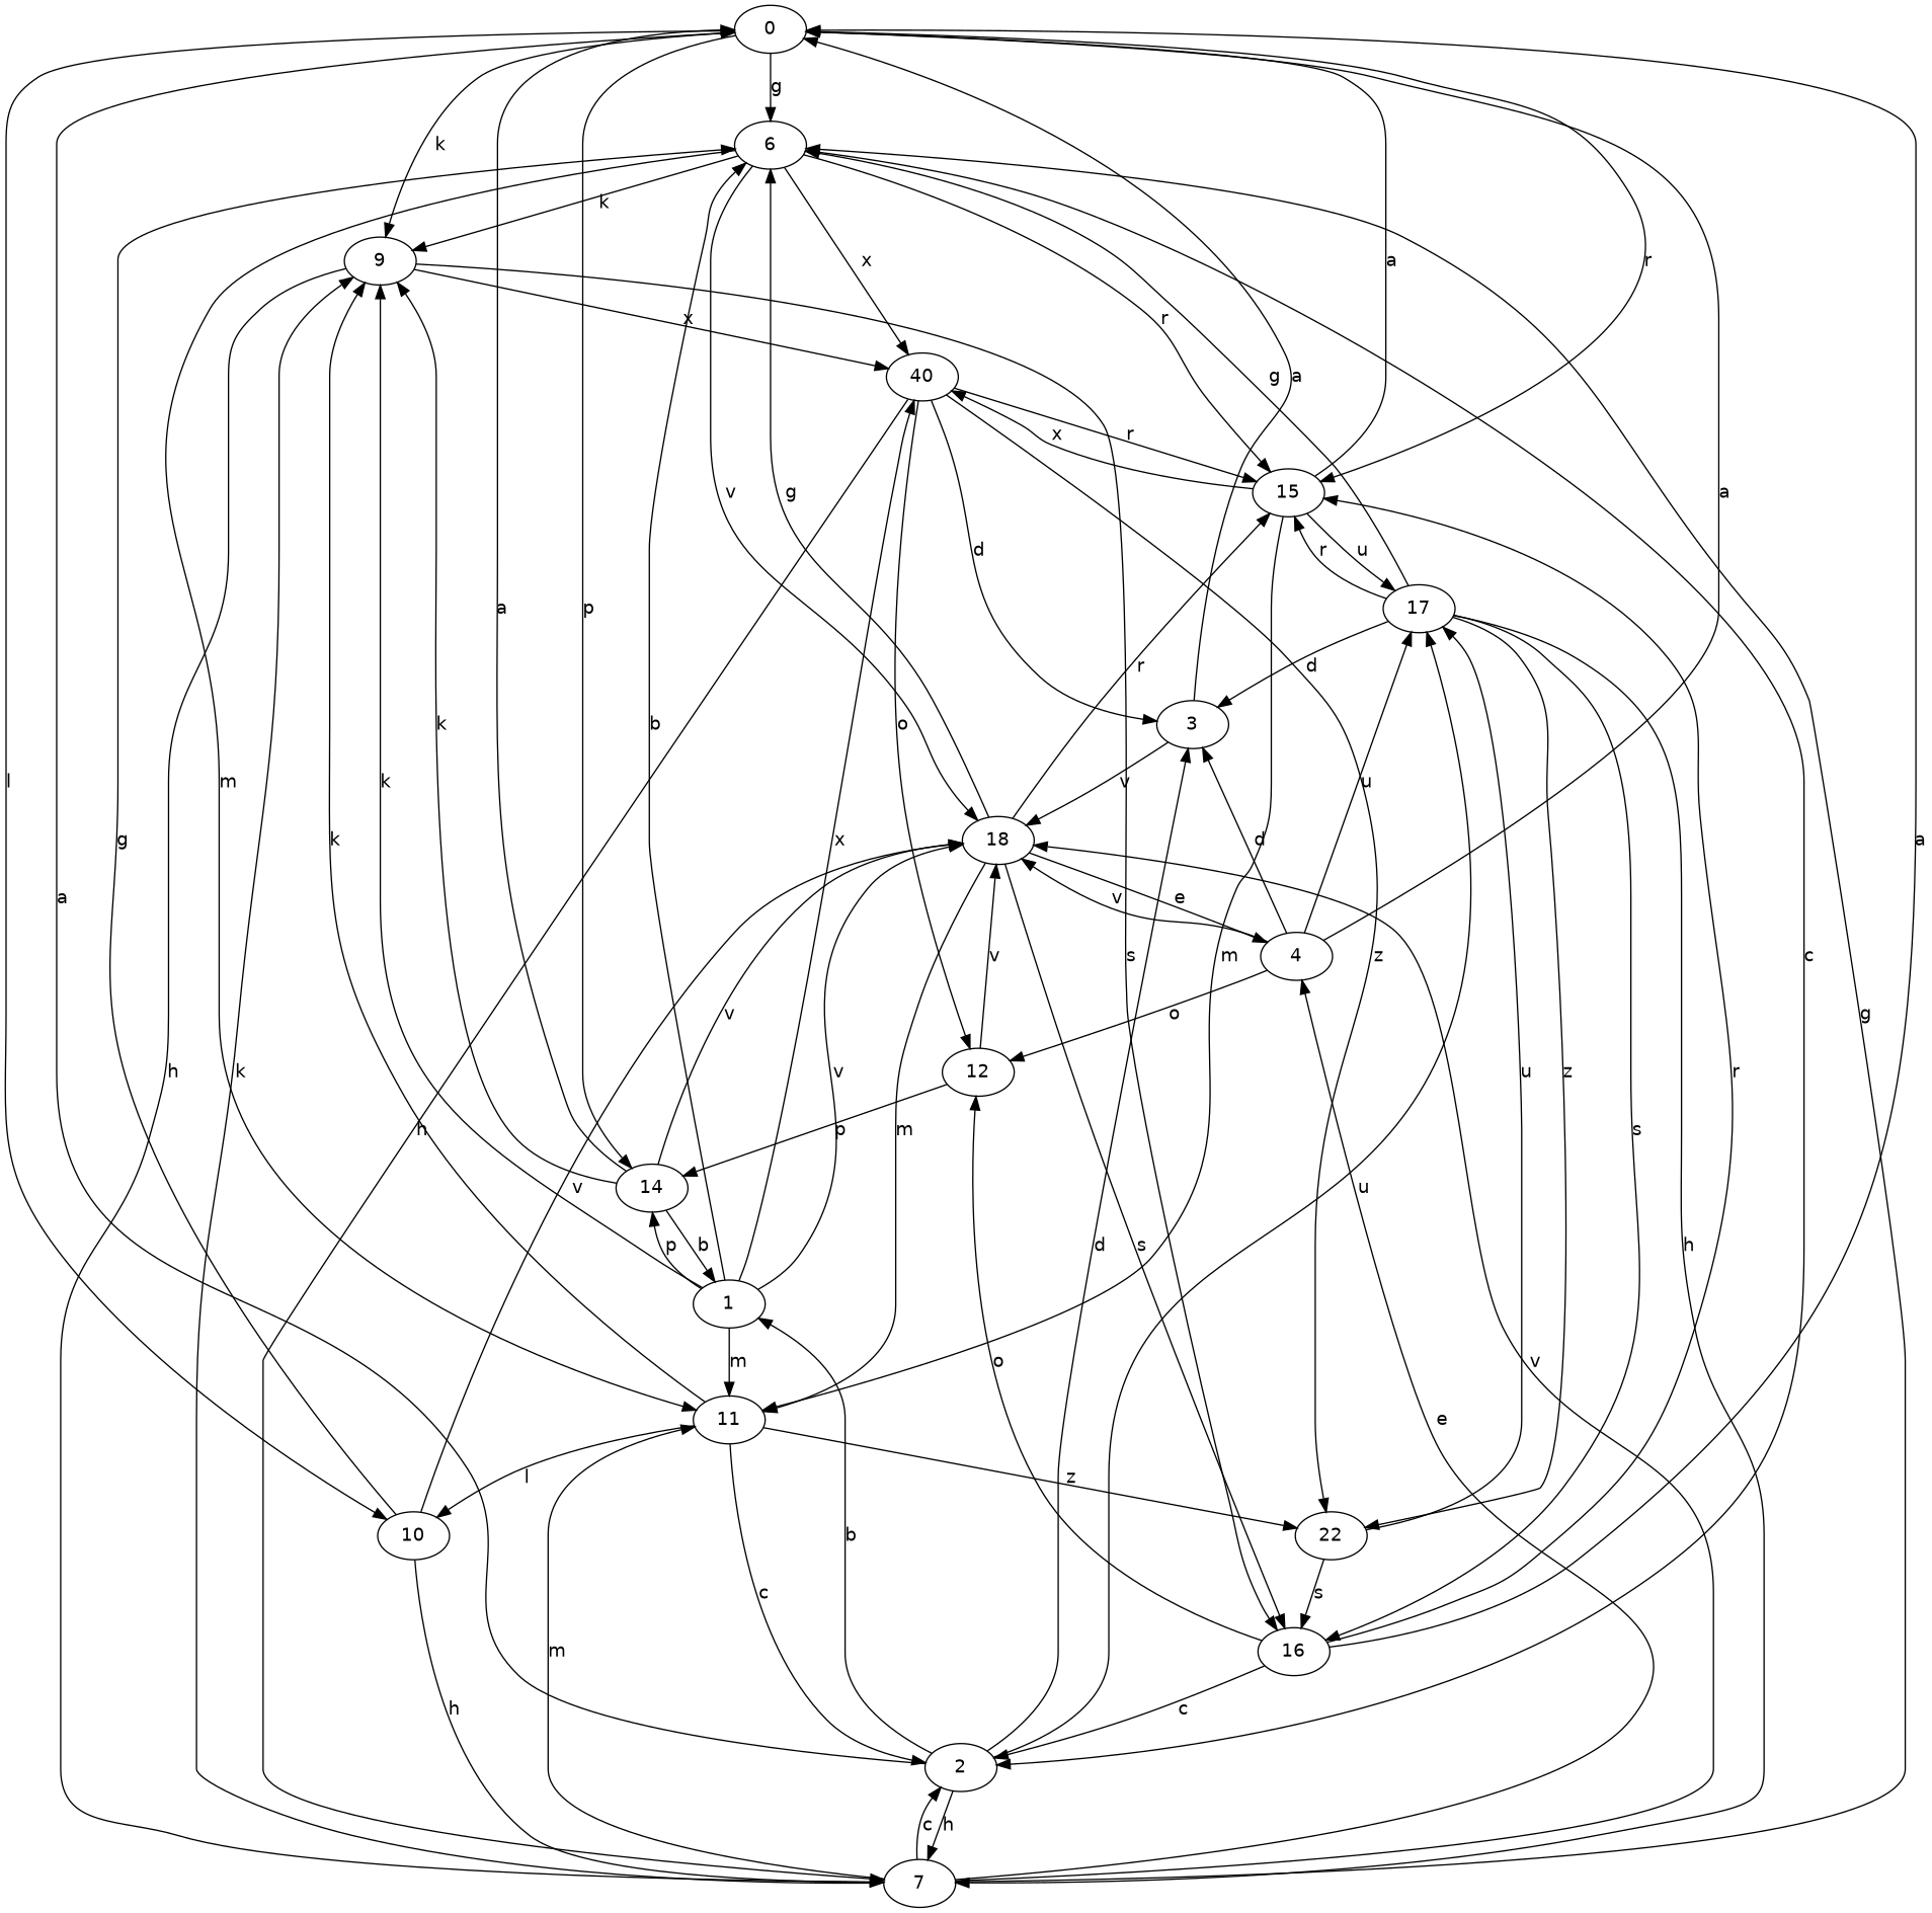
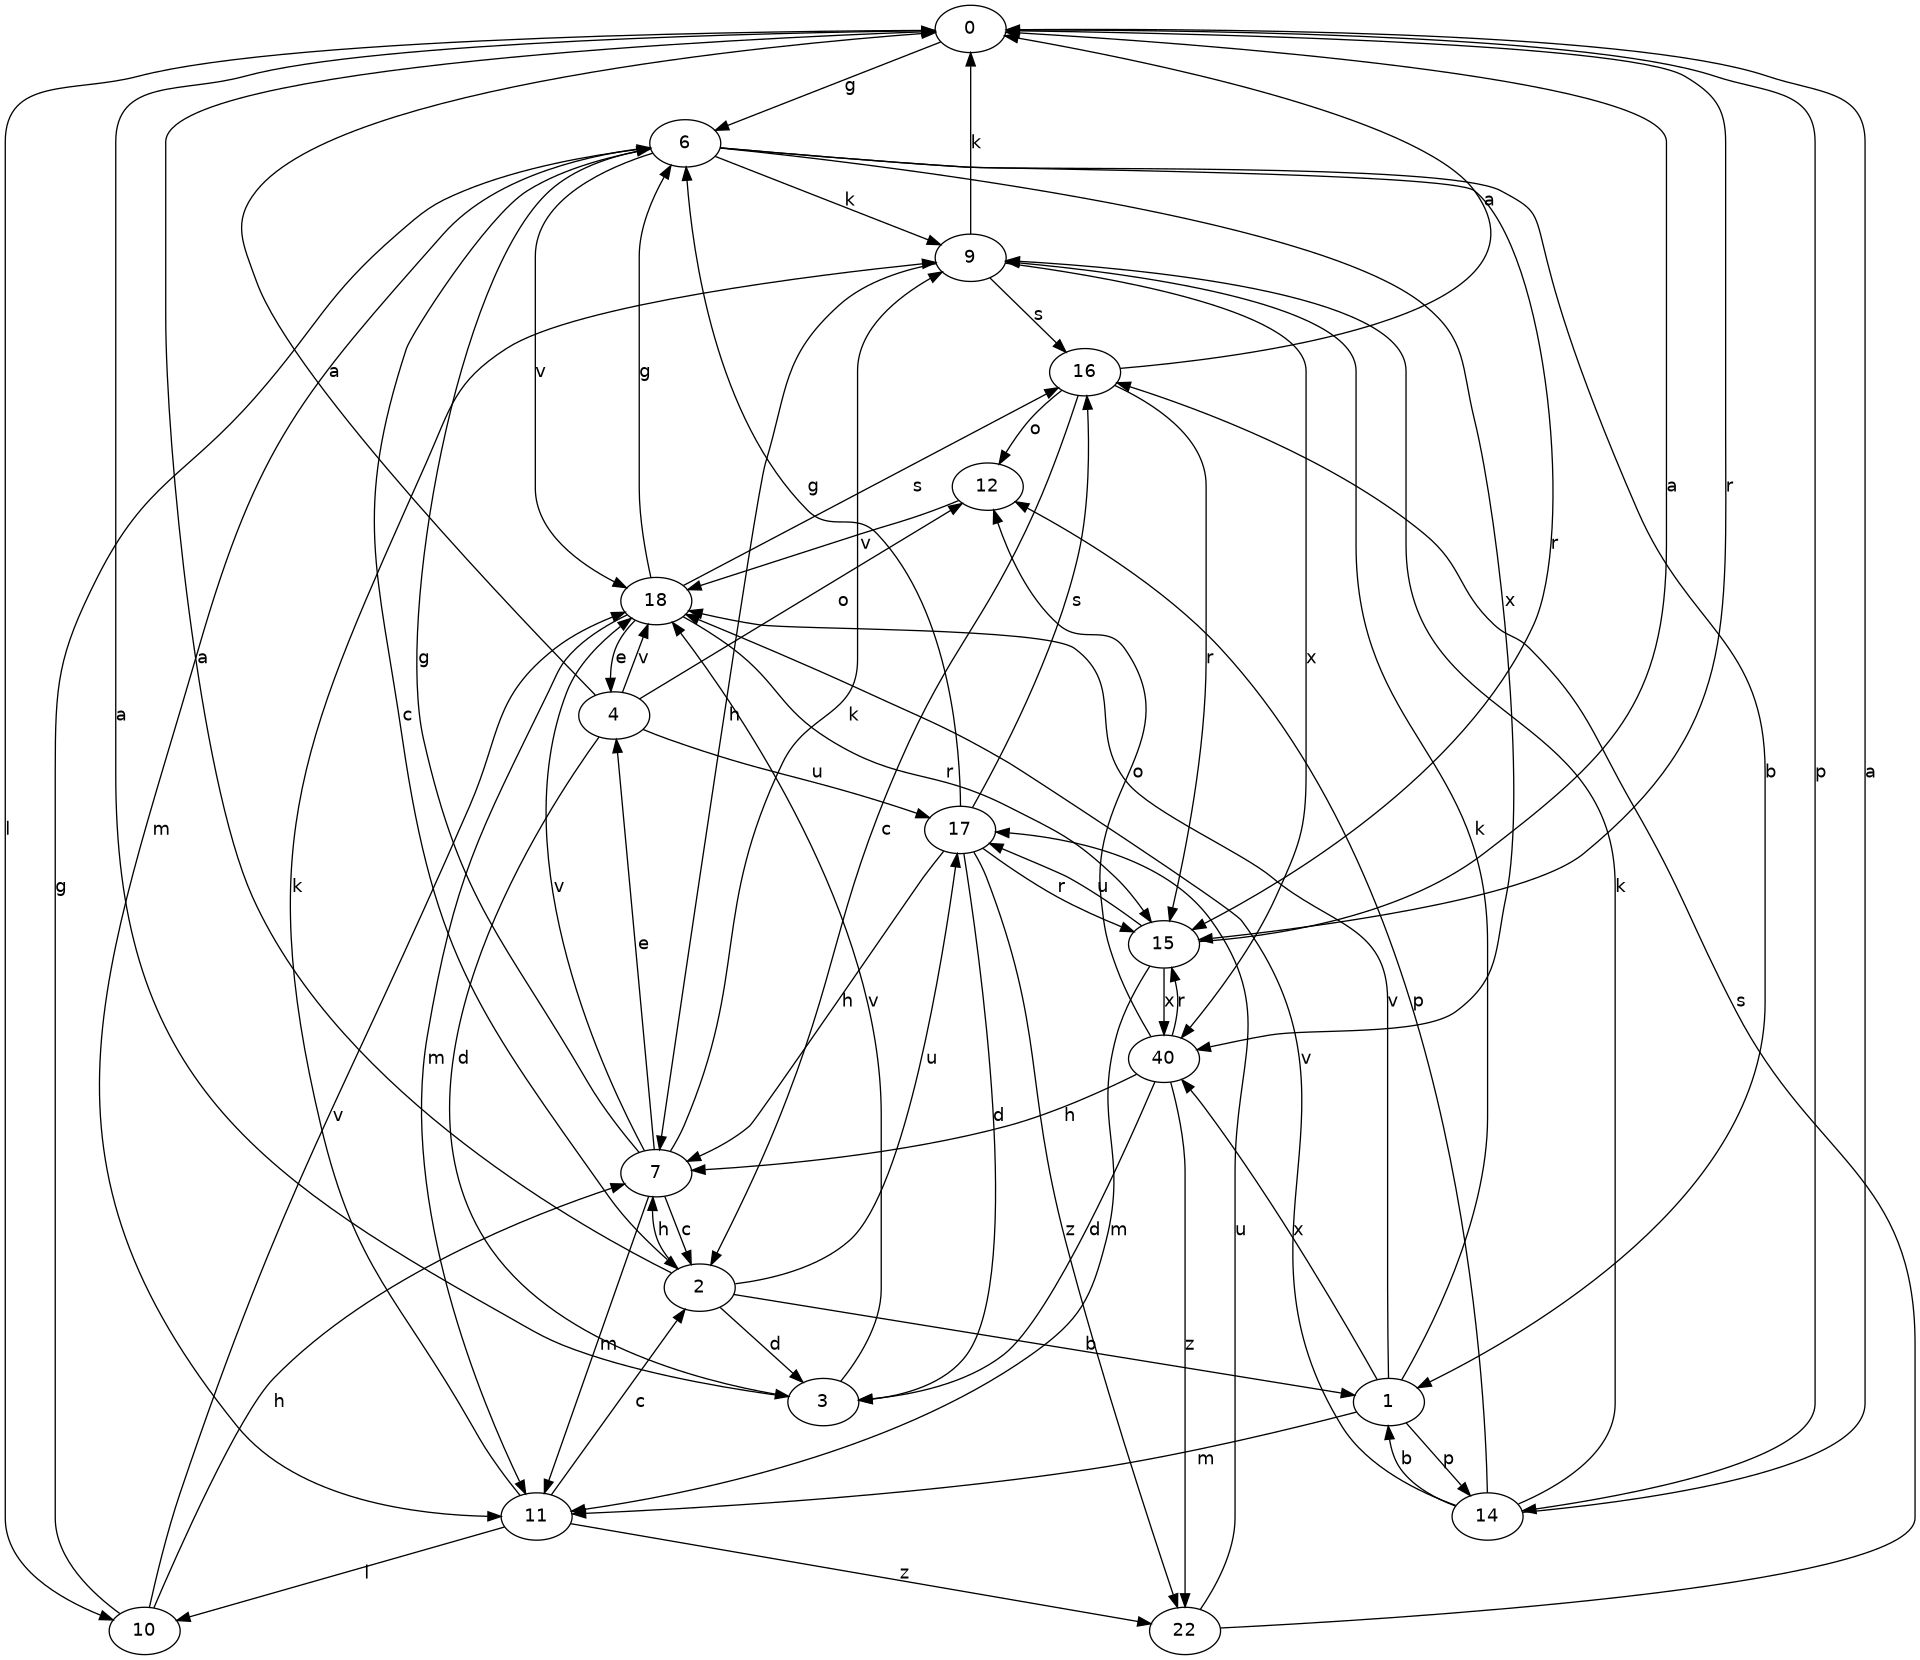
  strict digraph {
    fontname="DejaVu Sans"
    node [fontname="DejaVu Sans"]
    edge [fontname="DejaVu Sans"]
    0
    6
    9
    10
    14
    15
    1
    11
    18
    n10 [label=40]
    2
    7
    16
    17
    22
    4
    3
    12
    0 -> 6 [label=g]
-   0 -> 9 [label=k]
+   9 -> 0 [label=k]
    0 -> 10 [label=l]
    0 -> 14 [label=p]
    0 -> 15 [label=r]
    6 -> 9 [label=k]
    6 -> 15 [label=r]
-   1 -> 6 [label=b]
+   6 -> 1 [label=b]
    6 -> 11 [label=m]
    6 -> 18 [label=v]
    6 -> n10 [label=x]
    6 -> 2 [label=c]
    9 -> n10 [label=x]
    9 -> 7 [label=h]
    9 -> 16 [label=s]
    10 -> 6 [label=g]
    10 -> 18 [label=v]
    10 -> 7 [label=h]
    14 -> 0 [label=a]
    14 -> 9 [label=k]
    14 -> 1 [label=b]
    14 -> 18 [label=v]
    15 -> 0 [label=a]
    15 -> 11 [label=m]
    15 -> n10 [label=x]
    15 -> 17 [label=u]
    1 -> 9 [label=k]
    1 -> 14 [label=p]
    1 -> 11 [label=m]
    1 -> 18 [label=v]
    1 -> n10 [label=x]
    11 -> 9 [label=k]
    11 -> 10 [label=l]
    11 -> 2 [label=c]
    11 -> 22 [label=z]
    18 -> 6 [label=g]
    18 -> 15 [label=r]
    18 -> 11 [label=m]
    18 -> 16 [label=s]
    18 -> 4 [label=e]
    n10 -> 15 [label=r]
    n10 -> 7 [label=h]
    n10 -> 22 [label=z]
    n10 -> 3 [label=d]
    n10 -> 12 [label=o]
    2 -> 0 [label=a]
    2 -> 1 [label=b]
    2 -> 7 [label=h]
    2 -> 17 [label=u]
    2 -> 3 [label=d]
    7 -> 6 [label=g]
    7 -> 9 [label=k]
    7 -> 11 [label=m]
    7 -> 18 [label=v]
    7 -> 2 [label=c]
    7 -> 4 [label=e]
    16 -> 0 [label=a]
    16 -> 15 [label=r]
    16 -> 2 [label=c]
    16 -> 12 [label=o]
    17 -> 6 [label=g]
    17 -> 15 [label=r]
    17 -> 7 [label=h]
    17 -> 16 [label=s]
    17 -> 22 [label=z]
    17 -> 3 [label=d]
    22 -> 16 [label=s]
    22 -> 17 [label=u]
    4 -> 0 [label=a]
    4 -> 18 [label=v]
    4 -> 17 [label=u]
    4 -> 3 [label=d]
    4 -> 12 [label=o]
    3 -> 0 [label=a]
    3 -> 18 [label=v]
-   12 -> 14 [label=p]
+   14 -> 12 [label=p]
    12 -> 18 [label=v]
  }
